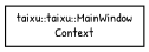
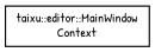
  digraph {
    rankdir=LR
    fontname="Patrick Hand"
-   n1 [color=black fillcolor=white fontname="Patrick Hand" fontsize=10 height=0.2 label="taixu::taixu::MainWindow\lContext" shape=record style=filled width=0.4]
+   n1 [color=black fillcolor=white fontname="Patrick Hand" fontsize=10 height=0.2 label="taixu::editor::MainWindow\lContext" shape=record style=filled width=0.4]
  }
